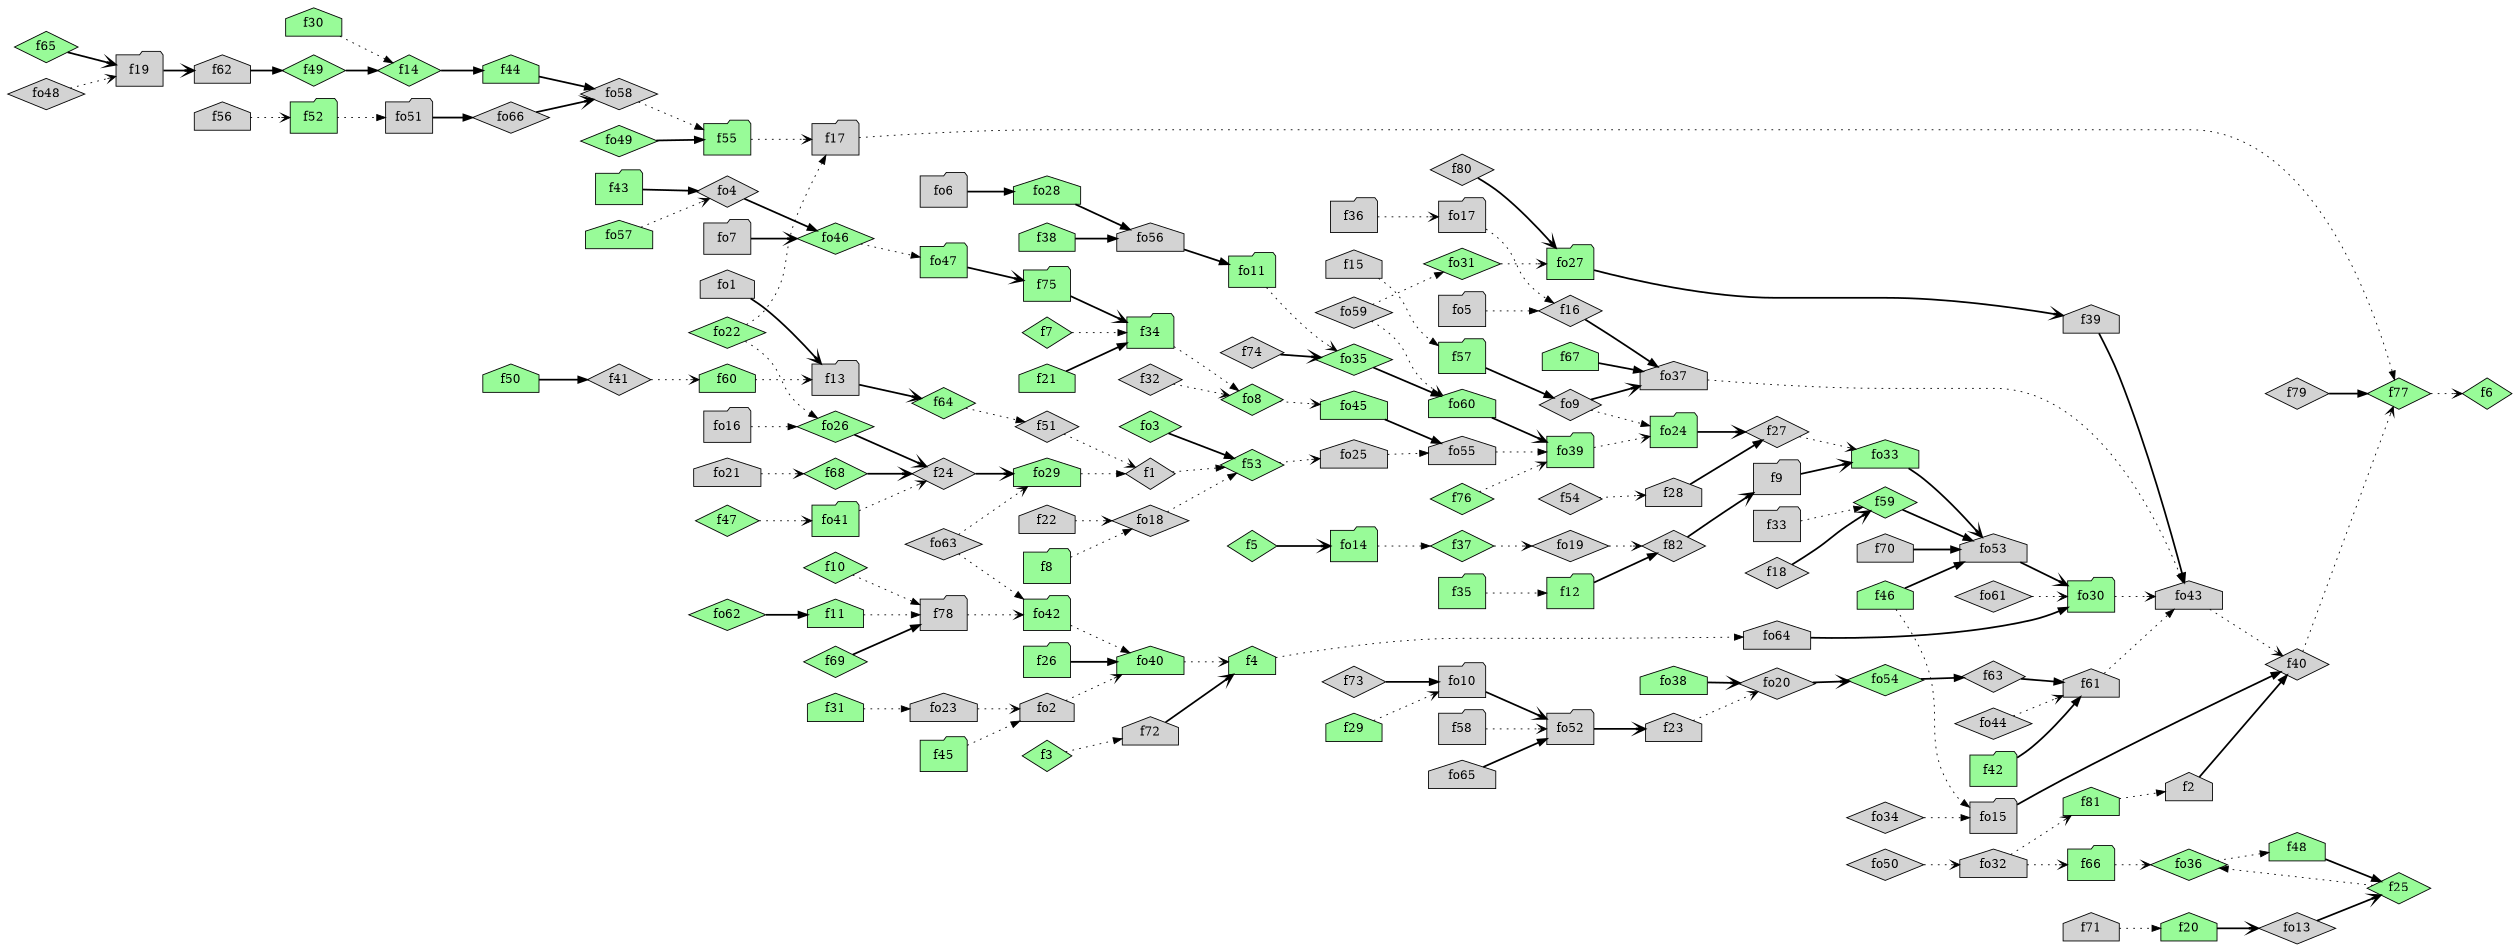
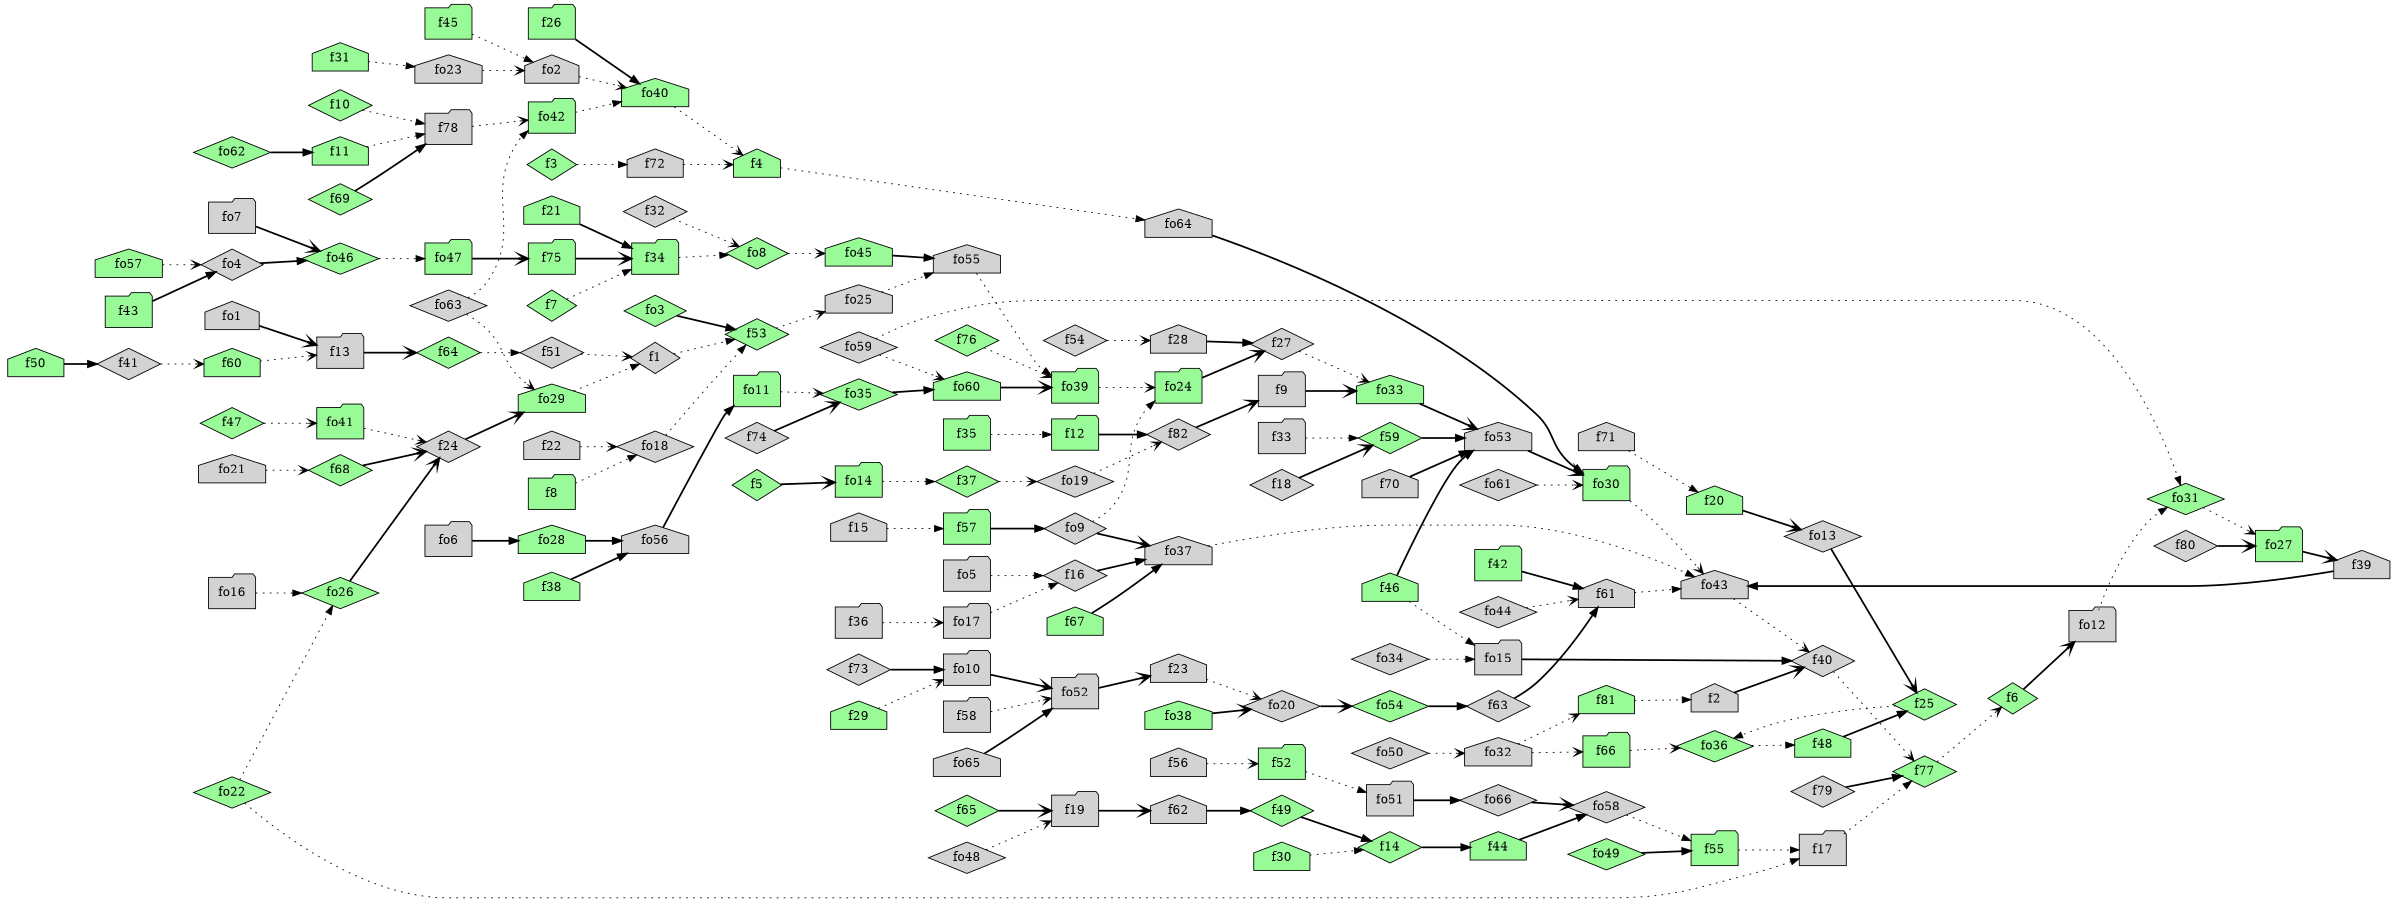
  strict digraph {
    rankdir=LR
    node [fillcolor=palegreen shape=diamond style=filled]
    edge [arrowhead=normal style=dotted weight=2]
    f53
    f1 [fillcolor=lightgrey]
    fo25 [fillcolor=lightgrey shape=house]
    f2 [fillcolor=lightgrey shape=house]
    f40 [fillcolor=lightgrey]
    f77
    f3
    f72 [fillcolor=lightgrey shape=house]
    f4 [shape=house]
    fo64 [fillcolor=lightgrey shape=house]
    fo30 [shape=folder]
    f5
    fo14 [shape=folder]
    f37
    f6
+   fo12 [fillcolor=lightgrey shape=folder]
    fo31
    f7
    f34 [shape=folder]
    fo8
    f8 [shape=folder]
    fo18 [fillcolor=lightgrey]
    f9 [fillcolor=lightgrey shape=folder]
    fo33 [shape=house]
    fo53 [fillcolor=lightgrey shape=house]
    f10
    f78 [fillcolor=lightgrey shape=folder]
    fo42 [shape=folder]
    f11 [shape=house]
    f12 [shape=folder]
    f82 [fillcolor=lightgrey]
    f13 [fillcolor=lightgrey shape=folder]
    f64
    f51 [fillcolor=lightgrey]
    f14
    f44 [shape=house]
    fo58 [fillcolor=lightgrey]
    f15 [fillcolor=lightgrey shape=house]
    f57 [shape=folder]
    fo9 [fillcolor=lightgrey]
    fo37 [fillcolor=lightgrey shape=house]
    f16 [fillcolor=lightgrey]
    fo43 [fillcolor=lightgrey shape=house]
    f17 [fillcolor=lightgrey shape=folder]
    f59
    f18 [fillcolor=lightgrey]
    f19 [fillcolor=lightgrey shape=folder]
    f62 [fillcolor=lightgrey shape=house]
    f49
    f20 [shape=house]
    fo13 [fillcolor=lightgrey]
    f25
    f21 [shape=house]
    f22 [fillcolor=lightgrey shape=house]
    f23 [fillcolor=lightgrey shape=house]
    fo20 [fillcolor=lightgrey]
    fo54
    fo29 [shape=house]
    f24 [fillcolor=lightgrey]
    fo36
    f48 [shape=house]
    f26 [shape=folder]
    fo40 [shape=house]
    f27 [fillcolor=lightgrey]
    f28 [fillcolor=lightgrey shape=house]
    f29 [shape=house]
    fo10 [fillcolor=lightgrey shape=folder]
    fo52 [fillcolor=lightgrey shape=folder]
    f30 [shape=house]
    f31 [shape=house]
    fo23 [fillcolor=lightgrey shape=house]
    fo2 [fillcolor=lightgrey shape=house]
    f32 [fillcolor=lightgrey]
    fo45 [shape=house]
    f33 [fillcolor=lightgrey shape=folder]
    f35 [shape=folder]
    f36 [fillcolor=lightgrey shape=folder]
    fo17 [fillcolor=lightgrey shape=folder]
    fo19 [fillcolor=lightgrey]
    f38 [shape=house]
    fo56 [fillcolor=lightgrey shape=house]
    fo11 [shape=folder]
    f39 [fillcolor=lightgrey shape=house]
    f60 [shape=house]
    f41 [fillcolor=lightgrey]
    f42 [shape=folder]
    f61 [fillcolor=lightgrey shape=house]
    f43 [shape=folder]
    fo4 [fillcolor=lightgrey]
    fo46
    f55 [shape=folder]
    f45 [shape=folder]
    f46 [shape=house]
    fo15 [fillcolor=lightgrey shape=folder]
    f47
    fo41 [shape=folder]
    f50 [shape=house]
    f52 [shape=folder]
    fo51 [fillcolor=lightgrey shape=folder]
    fo66 [fillcolor=lightgrey]
    fo55 [fillcolor=lightgrey shape=house]
    f54 [fillcolor=lightgrey]
    f56 [fillcolor=lightgrey shape=house]
    fo24 [shape=folder]
    f58 [fillcolor=lightgrey shape=folder]
    f63 [fillcolor=lightgrey]
    f65
    f66 [shape=folder]
    f67 [shape=house]
    f68
    f69
    f70 [fillcolor=lightgrey shape=house]
    f71 [fillcolor=lightgrey shape=house]
    f73 [fillcolor=lightgrey]
    fo35
    f74 [fillcolor=lightgrey]
    fo60 [shape=house]
    f75 [shape=folder]
    f76
    fo39 [shape=folder]
    f79 [fillcolor=lightgrey]
    fo27 [shape=folder]
    f80 [fillcolor=lightgrey]
    f81 [shape=house]
    fo1 [fillcolor=lightgrey shape=house]
    fo3
    fo47 [shape=folder]
    fo5 [fillcolor=lightgrey shape=folder]
    fo6 [fillcolor=lightgrey shape=folder]
    fo28 [shape=house]
    fo7 [fillcolor=lightgrey shape=folder]
    fo16 [fillcolor=lightgrey shape=folder]
    fo26
    fo21 [fillcolor=lightgrey shape=house]
    fo22
    fo32 [fillcolor=lightgrey shape=house]
    fo34 [fillcolor=lightgrey]
    fo38 [shape=house]
    fo44 [fillcolor=lightgrey]
    fo48 [fillcolor=lightgrey]
    fo49
    fo50 [fillcolor=lightgrey]
    fo57 [shape=house]
    fo59 [fillcolor=lightgrey]
    fo61 [fillcolor=lightgrey]
    fo62
    fo63 [fillcolor=lightgrey]
    fo65 [fillcolor=lightgrey shape=house]
    f53 -> fo25 [arrowhead=vee]
    f1 -> f53
    fo25 -> fo55
-   f2 -> f40 [style=bold]
+   f2 -> f40 [arrowhead=vee style=bold]
    f40 -> f77 [arrowhead=vee]
    f77 -> f6 [arrowhead=vee]
    f3 -> f72
-   f72 -> f4 [arrowhead=vee style=bold]
+   f72 -> f4 [arrowhead=vee]
    f4 -> fo64
    fo64 -> fo30 [style=bold]
    fo30 -> fo43 [arrowhead=vee]
    f5 -> fo14 [arrowhead=vee style=bold]
    fo14 -> f37
    f37 -> fo19 [arrowhead=vee]
+   f6 -> fo12 [arrowhead=vee style=bold]
+   fo12 -> fo31
    fo31 -> fo27 [arrowhead=vee]
    f7 -> f34
    f34 -> fo8
    fo8 -> fo45 [arrowhead=vee]
    f8 -> fo18
    fo18 -> f53
    f9 -> fo33 [arrowhead=vee style=bold]
    fo33 -> fo53 [arrowhead=vee style=bold]
    fo53 -> fo30 [arrowhead=vee style=bold]
    f10 -> f78
    f78 -> fo42 [arrowhead=vee]
    fo42 -> fo40
    f11 -> f78
    f12 -> f82 [style=bold]
    f82 -> f9 [arrowhead=vee style=bold]
    f13 -> f64 [arrowhead=vee style=bold]
    f64 -> f51
    f51 -> f1 [arrowhead=vee]
    f14 -> f44 [style=bold]
    f44 -> fo58 [style=bold]
    fo58 -> f55
    f15 -> f57
    f57 -> fo9 [style=bold]
    fo9 -> fo37 [arrowhead=vee style=bold]
    fo9 -> fo24
    fo37 -> fo43
    f16 -> fo37 [style=bold]
    fo43 -> f40 [arrowhead=vee]
    f17 -> f77
    f59 -> fo53 [style=bold]
    f18 -> f59 [arrowhead=vee style=bold]
    f19 -> f62 [arrowhead=vee style=bold]
    f62 -> f49 [style=bold]
    f49 -> f14 [style=bold]
    f20 -> fo13 [arrowhead=vee style=bold]
    fo13 -> f25 [arrowhead=vee style=bold]
    f25 -> fo36
    f21 -> f34 [style=bold]
    f22 -> fo18 [arrowhead=vee]
    f23 -> fo20 [arrowhead=vee]
    fo20 -> fo54 [arrowhead=vee style=bold]
    fo54 -> f63 [style=bold]
    fo29 -> f1
    f24 -> fo29 [arrowhead=vee style=bold]
    fo36 -> f48
    f48 -> f25 [style=bold]
    f26 -> fo40 [style=bold]
    fo40 -> f4 [arrowhead=vee]
    f27 -> fo33 [arrowhead=vee]
    f28 -> f27 [style=bold]
    f29 -> fo10 [arrowhead=vee]
    fo10 -> fo52 [arrowhead=vee style=bold]
    fo52 -> f23 [arrowhead=vee style=bold]
    f30 -> f14
    f31 -> fo23
    fo23 -> fo2 [arrowhead=vee]
    fo2 -> fo40 [arrowhead=vee]
    f32 -> fo8 [arrowhead=vee]
    fo45 -> fo55 [style=bold]
    f33 -> f59
    f35 -> f12
    f36 -> fo17 [arrowhead=vee]
    fo17 -> f16
    fo19 -> f82 [arrowhead=vee]
    f38 -> fo56 [style=bold]
    fo56 -> fo11 [style=bold]
    fo11 -> fo35 [arrowhead=vee]
    f39 -> fo43 [style=bold]
    f60 -> f13 [arrowhead=vee]
    f41 -> f60 [arrowhead=vee]
    f42 -> f61 [style=bold]
    f61 -> fo43
    f43 -> fo4 [style=bold]
    fo4 -> fo46 [style=bold]
    fo46 -> fo47
-   f55 -> f17 [arrowhead=vee]
+   f55 -> f17
    f45 -> fo2
    f46 -> fo53 [style=bold]
    f46 -> fo15
    fo15 -> f40 [style=bold]
    f47 -> fo41 [arrowhead=vee]
    fo41 -> f24 [arrowhead=vee]
    f50 -> f41 [style=bold]
    f52 -> fo51
    fo51 -> fo66 [style=bold]
    fo66 -> fo58 [arrowhead=vee style=bold]
    fo55 -> fo39
    f54 -> f28 [arrowhead=vee]
    f56 -> f52 [arrowhead=vee]
    fo24 -> f27 [arrowhead=vee style=bold]
    f58 -> fo52 [arrowhead=vee]
    f63 -> f61 [style=bold]
    f65 -> f19 [arrowhead=vee style=bold]
    f66 -> fo36 [arrowhead=vee]
    f67 -> fo37 [style=bold]
    f68 -> f24 [arrowhead=vee style=bold]
    f69 -> f78 [style=bold]
    f70 -> fo53 [style=bold]
    f71 -> f20
    f73 -> fo10 [style=bold]
    fo35 -> fo60 [style=bold]
    f74 -> fo35 [arrowhead=vee style=bold]
    fo60 -> fo39 [arrowhead=vee style=bold]
    f75 -> f34 [arrowhead=vee style=bold]
    f76 -> fo39 [arrowhead=vee]
    fo39 -> fo24 [arrowhead=vee]
    f79 -> f77 [style=bold]
    fo27 -> f39 [arrowhead=vee style=bold]
    f80 -> fo27 [arrowhead=vee style=bold]
    f81 -> f2
    fo1 -> f13 [arrowhead=vee style=bold]
    fo3 -> f53 [style=bold]
    fo47 -> f75 [arrowhead=vee style=bold]
    fo5 -> f16
    fo6 -> fo28 [style=bold]
    fo28 -> fo56 [style=bold]
    fo7 -> fo46 [arrowhead=vee style=bold]
    fo16 -> fo26
    fo26 -> f24 [arrowhead=vee style=bold]
    fo21 -> f68 [arrowhead=vee]
    fo22 -> f17
    fo22 -> fo26
    fo32 -> f66 [arrowhead=vee]
    fo32 -> f81 [arrowhead=vee]
    fo34 -> fo15
    fo38 -> fo20 [arrowhead=vee style=bold]
    fo44 -> f61 [arrowhead=vee]
    fo48 -> f19 [arrowhead=vee]
    fo49 -> f55 [style=bold]
    fo50 -> fo32 [arrowhead=vee]
    fo57 -> fo4 [arrowhead=vee]
    fo59 -> fo31
    fo59 -> fo60 [arrowhead=vee]
    fo61 -> fo30 [arrowhead=vee]
    fo62 -> f11 [style=bold]
    fo63 -> fo42
    fo63 -> fo29 [arrowhead=vee]
    fo65 -> fo52 [style=bold]
  }
